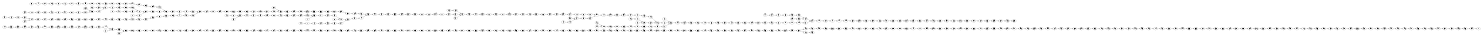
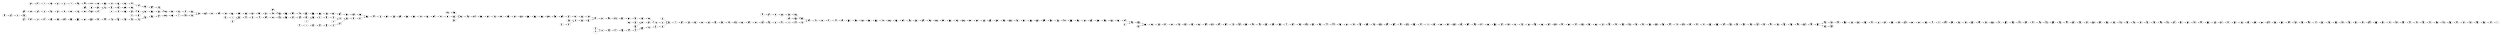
  digraph {
    rankdir=LR
    424
    7
    468
    495
    481
    377
    474
    456
    418
    438
    471
    496
    442
    447
    459
    422
    401
    431
    385
    394
    427
    461
    450
    402
    485
    413
    376
    414
    492
    405
    462
    409
    362
    316
    319
    280
    302
    289
    386
    351
    417
    317
    365
    383
    494
    421
    367
    457
    374
    473
    493
    448
    451
    487
    478
    443
    416
    313
    346
    391
    360
    341
    454
    384
    499
    415
    359
    475
    498
    477
    397
    440
    395
    354
    411
    368
    372
    199
    350
    480
    378
    390
    299
    71
    49
    283
    270
    200
    342
    340
    303
    371
    267
    441
    483
    381
    388
    398
    497
    460
    445
    373
    439
    337
    429
    364
    490
    463
    453
    486
    491
    484
    464
    423
    452
    437
    433
    379
    363
    338
    301
    241
    242
    348
    370
    419
    458
    330
    358
    412
    408
    426
    435
    407
    489
    361
    286
    428
    285
    274
    260
    191
    320
    264
    262
    n146 [label=958]
    168
    175
    176
    180
    434
    356
    282
    277
    295
    269
    243
    332
    322
    202
    205
    271
    247
    255
    315
    297
    369
    349
    323
    246
    389
    455
    400
    n174 [label=621]
    488
    479
    444
    403
    334
    298
    223
    314
    74
    233
    239
    305
    193
    190
    308
    469
    375
    304
    279
    310
    259
    276
    252
    251
    146
    227
    217
    183
    206
    288
    235
    195
    114
    162
    163
    393
    380
    345
    382
    396
    355
    470
    436
    432
    399
    357
    336
    307
+   467
    325
    425
    327
    339
    265
    160
    201
    306
    273
    238
    291
    228
    406
    344
    318
    293
    224
    185
    226
    410
    236
    230
    182
    392
    331
    149
    144
    9
    121
    141
    244
    234
    186
    138
    68
    51
    34
    44
    153
    129
    78
    179
    111
    91
    81
    93
    154
    221
    219
    218
    215
    142
    231
    196
    88
    210
    216
    132
    134
    94
    58
    33
    16
    116
    172
    148
    98
    287
    254
    278
    290
    211
    197
    122
    86
    112
    84
    329
    430
    300
    268
    326
    328
    312
    311
    245
    207
    275
    187
    250
    214
    198
    178
    152
    115
    85
    30
    171
    204
    188
    212
    232
    387
    309
    335
    237
    23
    194
    156
    126
    169
    257
    324
    261
    263
    366
    353
    343
    240
    294
    253
    155
    161
    140
    57
    192
    131
    123
    292
    266
    220
    249
    177
    284
    130
    36
    41
    15
    157
    108
    173
    229
    213
    124
    147
    167
    166
    127
    135
    118
    110
    99
    95
    77
    6
    87
    113
    21
    24
    82
    38
    158
    181
    92
    128
    222
    164
    96
    76
    52
    26
    14
    150
    139
    101
    13
    107
    97
    31
    45
    22
    184
    170
    59
    69
    103
    47
    0
    48
    11
    28
    420
    4
    105
    208
    60
    466
    482
    476
    472
    446
    465
    248
    449
    404
    352
    281
    333
    296
    209
    203
    189
    174
    272
    104
    151
    72
    64
    29
    54
    27
    90
    83
    70
    43
    39
    2
    133
    143
    159
    347
    256
    145
    102
    109
    89
    75
    79
    53
    61
    73
    25
    1
    20
    67
    56
    55
    80
    63
    17
    10
    50
    65
    66
    37
    136
    12
    3
    32
    120
    62
    106
    35
    5
    42
    18
    225
    40
    119
    165
    117
    125
    100
    46
    19
    8
    137
    424 -> 7
    468 -> 424
    495 -> 468
    481 -> 495
    377 -> 481
    474 -> 377
    456 -> 474
    418 -> 456
    438 -> 418
    471 -> 438
    496 -> 471
    442 -> 496
    447 -> 442
    459 -> 447
    422 -> 459
    401 -> 422
    431 -> 401
    385 -> 431
    394 -> 385
    427 -> 394
    461 -> 427
    450 -> 461
    402 -> 450
    485 -> 402
    413 -> 485
    376 -> 413
    414 -> 376
    492 -> 414
    405 -> 492
    462 -> 405
    409 -> 462
    362 -> 409
    316 -> 362
    319 -> 316
    280 -> 319
    302 -> 280
    289 -> 302
    386 -> 289
    351 -> 386
    417 -> 351
    317 -> 417
    365 -> 317
    383 -> 365
    494 -> 383
    421 -> 494
    367 -> 421
    457 -> 367
    374 -> 457
    473 -> 374
    493 -> 473
    448 -> 493
    451 -> 448
    487 -> 451
    478 -> 487
    443 -> 478
    416 -> 443
    313 -> 416
    346 -> 313
    391 -> 346
    360 -> 391
    341 -> 360
    454 -> 341
    384 -> 454
    499 -> 384
    415 -> 499
    359 -> 415
    475 -> 359
    498 -> 475
    477 -> 498
    397 -> 477
    440 -> 397
    395 -> 440
    354 -> 395
    411 -> 354
    368 -> 411
    372 -> 368
    199 -> 372
    350 -> 199
    480 -> 350
    378 -> 480
    390 -> 378
    299 -> 390
    71 -> 299
    49 -> 71
    283 -> 49
    270 -> 283
    200 -> 270
    342 -> 200
    340 -> 342
    303 -> 340
    371 -> 303
    267 -> 371
    441 -> 267
    483 -> 441
    381 -> 483
    388 -> 381
    398 -> 388
    497 -> 398
    460 -> 497
    445 -> 460
    373 -> 439
    337 -> 445
    337 -> 373
    429 -> 337
    364 -> 429
    490 -> 364
    463 -> 490
    453 -> 463
    486 -> 453
    491 -> 486
    484 -> 491
    464 -> 484
    423 -> 464
    452 -> 423
    437 -> 452
    433 -> 437
    379 -> 433
    363 -> 379
    338 -> 363
    301 -> 338
    241 -> 301
    242 -> 241
    348 -> 242
    370 -> 348
    419 -> 370
    458 -> 419
    330 -> 458
    358 -> 330
    412 -> 358
    408 -> 412
    426 -> 408
    435 -> 426
    407 -> 435
    489 -> 407
    361 -> 489
    286 -> 361
    428 -> 286
    285 -> 428
    274 -> 285
    260 -> 274
    191 -> 260
    320 -> 191
    264 -> 320
    262 -> 264
    n146 -> 262
    168 -> n146
    175 -> 168
    176 -> 175
    180 -> 176
    434 -> 180
    356 -> 434
    282 -> 356
    277 -> 282
    295 -> 277
    269 -> 295
    243 -> 269
    332 -> 243
    322 -> 332
    202 -> 322
    205 -> 202
    271 -> 205
    247 -> 271
    255 -> 247
    315 -> 255
    297 -> 315
    369 -> 297
    349 -> 369
    323 -> 349
    246 -> 323
    389 -> 246
    455 -> 389
    400 -> 455
    n174 -> 400
    488 -> n174
    479 -> 488
    444 -> 479
    403 -> 444
    334 -> 403
    298 -> 334
    223 -> 298
    314 -> 223
    74 -> 314
    233 -> 74
    239 -> 233
    305 -> 239
    193 -> 305
    190 -> 193
    308 -> 190
    469 -> 308
    375 -> 469
    304 -> 375
    279 -> 304
    310 -> 279
    259 -> 310
    276 -> 259
    252 -> 276
    251 -> 252
    146 -> 251
    227 -> 146
    217 -> 227
    183 -> 217
    206 -> 183
    288 -> 206
    235 -> 288
    195 -> 235
    114 -> 195
    162 -> 114
    163 -> 162
    393 -> 163
    380 -> 393
    345 -> 380
    382 -> 345
    396 -> 382
    355 -> 396
    470 -> 355
    436 -> 470
    432 -> 436
    399 -> 432
    357 -> 399
    336 -> 357
    307 -> 336
+   467 -> 307
+   325 -> 467
    425 -> 325
    327 -> 425
    339 -> 327
    265 -> 339
    160 -> 265
    201 -> 160
    306 -> 201
    273 -> 306
    238 -> 273
    291 -> 238
    228 -> 291
    406 -> 228
    344 -> 406
    318 -> 344
    293 -> 318
    224 -> 293
    185 -> 224
    226 -> 185
    410 -> 226
    236 -> 410
    230 -> 236
    182 -> 230
    392 -> 182
    331 -> 392
    149 -> 331
    144 -> 149
    9 -> 144
    121 -> 9
    141 -> 121
    244 -> 141
    234 -> 244
    186 -> 234
    138 -> 186
    68 -> 138
    51 -> 68
    34 -> 51
    44 -> 34
    153 -> 234
    129 -> 153
    78 -> 244
    179 -> 78
    111 -> 179
    91 -> 111
    81 -> 91
    93 -> 81
    154 -> 93
    221 -> 154
    219 -> 221
    218 -> 219
    215 -> 218
    142 -> 215
    231 -> 142
    196 -> 231
    88 -> 196
    210 -> 88
    216 -> 210
    132 -> 216
    134 -> 132
    94 -> 134
    58 -> 94
    33 -> 58
    16 -> 58
    116 -> 16
    172 -> 116
    148 -> 172
    98 -> 148
    287 -> 98
    254 -> 287
    278 -> 254
    290 -> 278
    211 -> 290
    197 -> 211
    122 -> 197
    86 -> 122
    112 -> 86
    84 -> 112
    329 -> 84
    430 -> 329
    300 -> 430
    268 -> 300
    326 -> 268
    328 -> 326
    312 -> 328
    311 -> 312
    245 -> 311
    207 -> 245
    275 -> 207
    187 -> 275
    250 -> 187
    214 -> 250
    198 -> 214
    178 -> 198
    152 -> 178
    115 -> 152
    85 -> 178
    30 -> 85
    171 -> 30
    204 -> 171
    188 -> 204
    212 -> 188
    232 -> 212
    387 -> 232
    309 -> 387
    335 -> 309
    237 -> 335
    23 -> 237
    194 -> 23
    156 -> 194
    126 -> 156
    169 -> 126
    257 -> 169
    324 -> 257
    261 -> 324
    263 -> 261
    366 -> 263
    353 -> 366
    343 -> 353
    240 -> 343
    294 -> 240
    253 -> 294
    155 -> 253
    161 -> 155
    140 -> 155
    57 -> 140
    192 -> 57
    131 -> 192
    123 -> 131
    292 -> 123
    266 -> 292
    220 -> 266
    249 -> 220
    177 -> 249
    284 -> 177
    130 -> 284
    36 -> 130
    41 -> 36
    15 -> 41
    157 -> 15
    108 -> 157
    173 -> 108
    229 -> 173
    213 -> 229
    124 -> 213
    147 -> 124
    167 -> 147
    166 -> 167
    127 -> 166
    135 -> 127
    118 -> 135
    110 -> 118
    99 -> 110
    95 -> 99
    77 -> 95
    6 -> 77
    87 -> 6
    113 -> 87
    21 -> 113
    24 -> 21
    82 -> 24
    38 -> 108
    158 -> 38
    181 -> 158
    92 -> 181
    128 -> 92
    222 -> 128
    164 -> 222
    96 -> 164
    76 -> 96
    52 -> 76
    26 -> 52
    14 -> 76
    150 -> 14
    139 -> 150
    101 -> 150
    13 -> 101
    107 -> 13
    97 -> 107
    31 -> 97
    45 -> 31
    22 -> 45
    184 -> 22
    170 -> 184
    59 -> 170
    69 -> 92
    103 -> 69
    47 -> 103
    0 -> 47
    48 -> 181
    11 -> 48
    28 -> 130
    420 -> 28
    4 -> 420
    105 -> 4
    208 -> 105
    60 -> 208
    466 -> 60
    482 -> 466
    476 -> 482
    472 -> 476
    446 -> 472
    465 -> 446
    248 -> 465
    449 -> 248
    404 -> 449
    352 -> 404
    281 -> 352
    333 -> 281
    296 -> 333
    209 -> 296
    203 -> 209
    189 -> 203
    174 -> 189
    272 -> 174
    104 -> 272
    151 -> 104
    72 -> 151
    64 -> 72
    29 -> 64
    54 -> 104
    27 -> 156
    90 -> 27
    83 -> 90
    70 -> 83
    43 -> 70
    39 -> 43
    2 -> 39
    133 -> 2
    143 -> 133
    159 -> 143
    347 -> 159
    256 -> 347
    145 -> 256
    102 -> 145
    109 -> 102
    89 -> 109
    75 -> 89
    79 -> 75
    53 -> 79
    61 -> 53
    73 -> 61
    25 -> 53
    1 -> 133
    20 -> 70
    67 -> 83
    56 -> 67
    55 -> 56
    80 -> 55
    63 -> 80
    17 -> 63
    10 -> 17
    50 -> 178
    65 -> 197
    66 -> 65
    37 -> 66
    136 -> 37
    12 -> 37
    3 -> 12
    32 -> 116
    120 -> 32
    62 -> 120
    106 -> 62
    35 -> 120
    5 -> 58
    42 -> 5
    18 -> 42
    225 -> 18
    40 -> 225
    119 -> 40
    165 -> 119
    117 -> 165
    125 -> 117
    100 -> 125
    46 -> 100
    19 -> 100
    8 -> 195
    137 -> 288
  }
